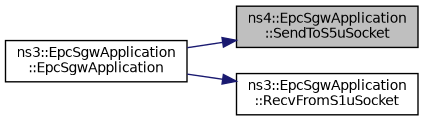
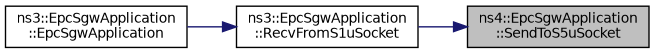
  digraph {
    rankdir=RL
    node [color=black fillcolor=white fontname=Helvetica fontsize=10 shape=record style=filled]
    edge [color=midnightblue dir=back fontname=Helvetica fontsize=10 labelfontname=Helvetica labelfontsize=10 style=solid]
    n1 [fillcolor=grey75 fontcolor=black height=0.2 label="ns4::EpcSgwApplication\l::SendToS5uSocket" width=0.4]
    n2 [height=0.2 label="ns3::EpcSgwApplication\l::RecvFromS1uSocket" width=0.4]
    n3 [height=0.2 label="ns3::EpcSgwApplication\l::EpcSgwApplication" width=0.4]
-   n1 -> n3
+   n1 -> n2
    n2 -> n3
  }
